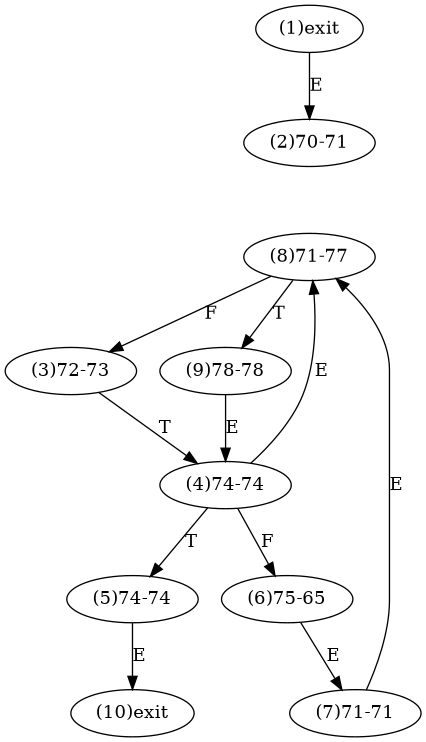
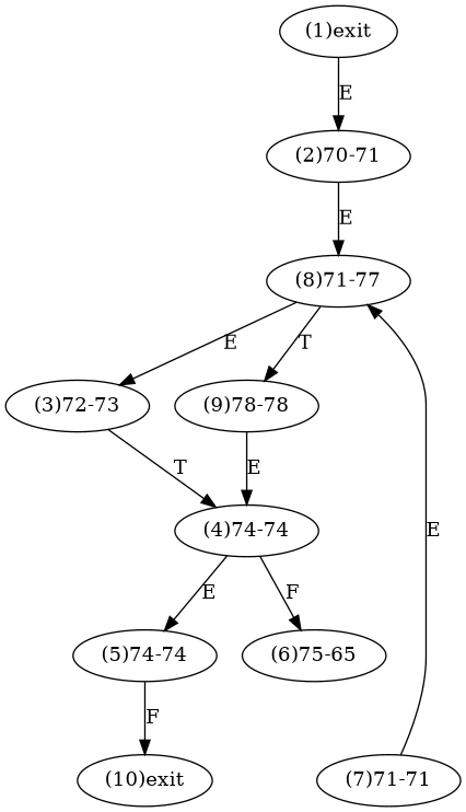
  digraph {
    n1 [label="(1)exit"]
    n2 [label="(2)70-71"]
    n3 [label="(8)71-77"]
    n4 [label="(3)72-73"]
    n5 [label="(9)78-78"]
    n6 [label="(4)74-74"]
    n7 [label="(5)74-74"]
    n8 [label="(6)75-65"]
    n9 [label="(7)71-71"]
    n10 [label="(10)exit"]
    n1 -> n2 [label=E]
-   n6 -> n3 [label=E]
-   n3 -> n4 [label=F]
+   n2 -> n3 [label=E]
+   n3 -> n4 [label=E]
    n3 -> n5 [label=T]
    n4 -> n6 [label=T]
    n5 -> n6 [label=E]
-   n6 -> n7 [label=T]
+   n6 -> n7 [label=E]
    n6 -> n8 [label=F]
-   n7 -> n10 [label=E]
-   n8 -> n9 [label=E]
+   n7 -> n10 [label=F]
    n9 -> n3 [label=E]
  }
